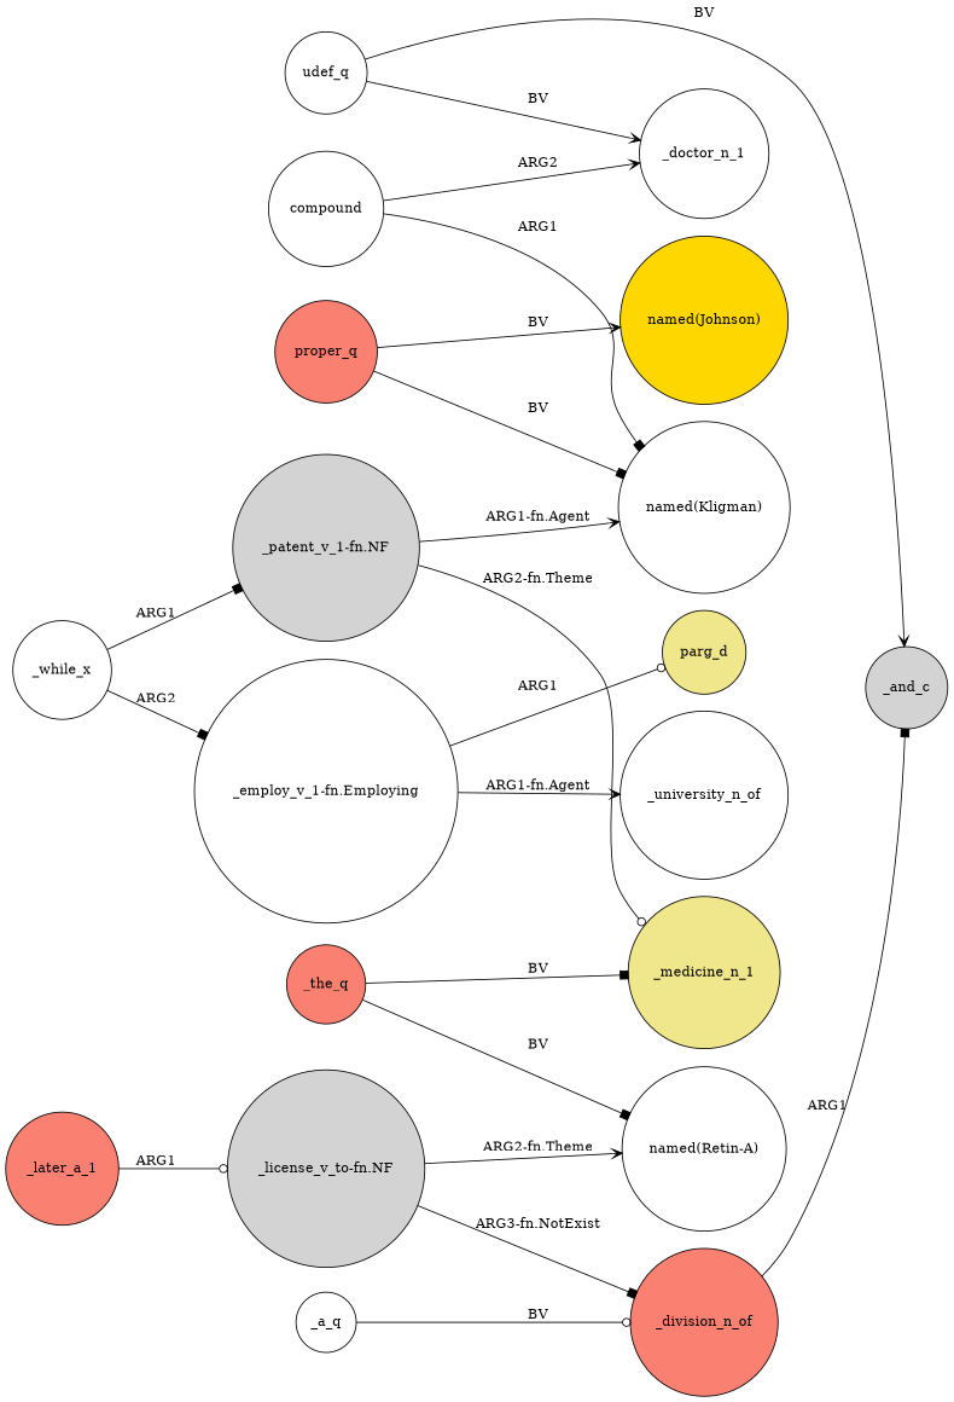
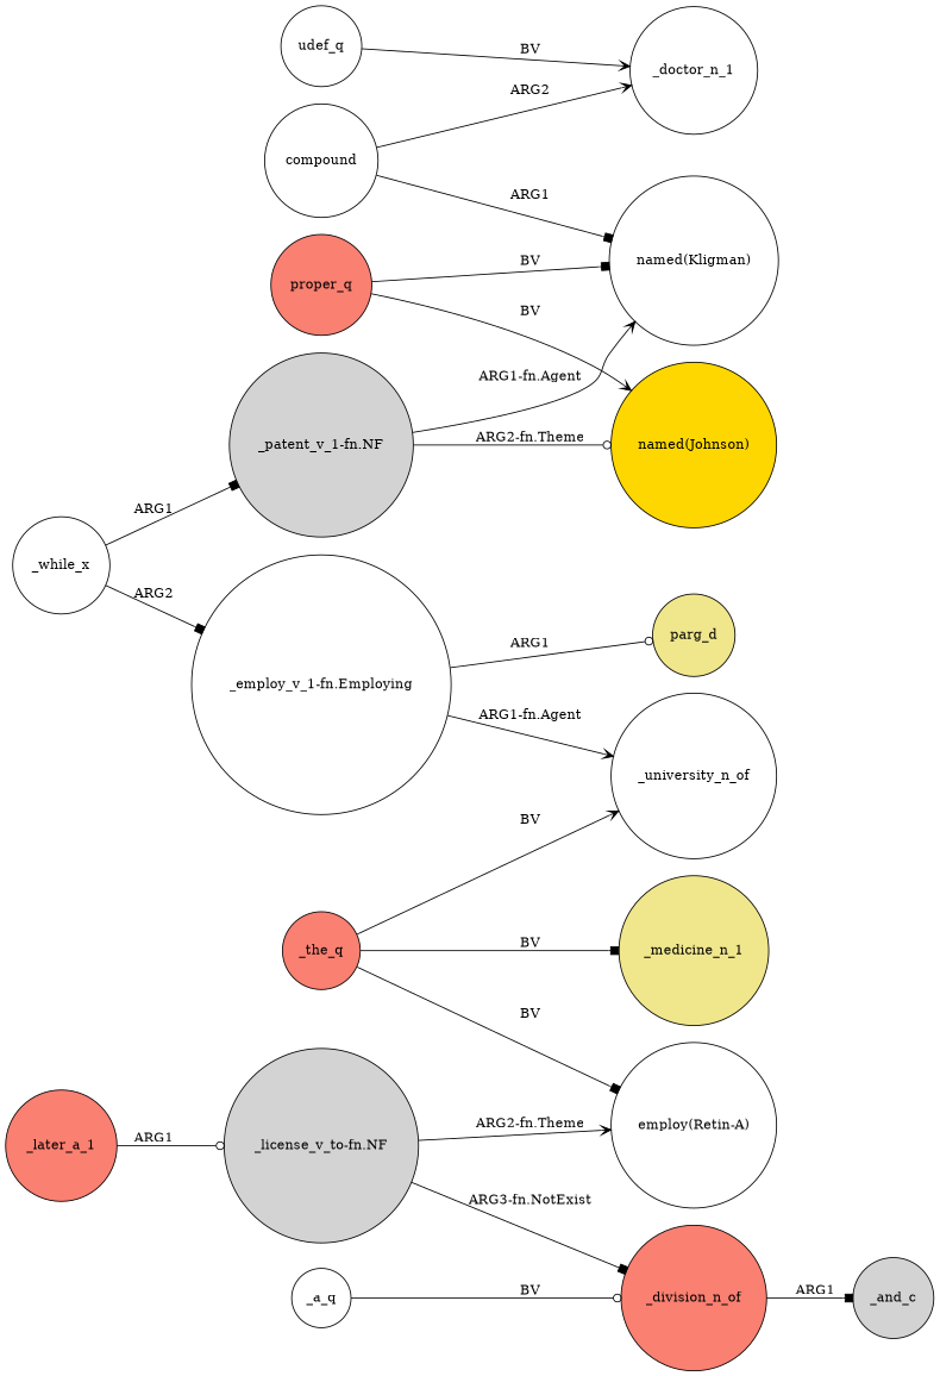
  digraph {
    rankdir=LR
    node [fillcolor=white shape=circle style=filled]
    edge [arrowhead=vee]
    compound
    _doctor_n_1
    "named(Kligman)"
    "_license_v_to-fn.NF" [fillcolor=lightgrey]
    _division_n_of [fillcolor=salmon]
-   "named(Retin-A)"
+   "named(Retin-A)" [label="employ(Retin-A)"]
    _and_c [fillcolor=lightgrey]
    _the_q [fillcolor=salmon]
    _university_n_of
    _medicine_n_1 [fillcolor=khaki]
    parg_d [fillcolor=khaki]
    "_employ_v_1-fn.Employing"
    _while_x
    "_patent_v_1-fn.NF" [fillcolor=lightgrey]
    udef_q
    _later_a_1 [fillcolor=salmon]
    proper_q [fillcolor=salmon]
    "named(Johnson)" [fillcolor=gold]
    _a_q
    compound -> _doctor_n_1 [label=ARG2]
    compound -> "named(Kligman)" [arrowhead=box label=ARG1]
    "_license_v_to-fn.NF" -> _division_n_of [arrowhead=box label="ARG3-fn.NotExist"]
    "_license_v_to-fn.NF" -> "named(Retin-A)" [label="ARG2-fn.Theme"]
    _division_n_of -> _and_c [arrowhead=box label=ARG1]
    _the_q -> "named(Retin-A)" [arrowhead=box label=BV]
+   _the_q -> _university_n_of [label=BV]
    _the_q -> _medicine_n_1 [arrowhead=box label=BV]
    "_employ_v_1-fn.Employing" -> _university_n_of [label="ARG1-fn.Agent"]
    "_employ_v_1-fn.Employing" -> parg_d [arrowhead=odot label=ARG1]
    _while_x -> "_employ_v_1-fn.Employing" [arrowhead=box label=ARG2]
    _while_x -> "_patent_v_1-fn.NF" [arrowhead=box label=ARG1]
    "_patent_v_1-fn.NF" -> "named(Kligman)" [label="ARG1-fn.Agent"]
-   "_patent_v_1-fn.NF" -> _medicine_n_1 [arrowhead=odot label="ARG2-fn.Theme"]
+   "_patent_v_1-fn.NF" -> "named(Johnson)" [arrowhead=odot label="ARG2-fn.Theme"]
    udef_q -> _doctor_n_1 [label=BV]
-   udef_q -> _and_c [label=BV]
    _later_a_1 -> "_license_v_to-fn.NF" [arrowhead=odot label=ARG1]
    proper_q -> "named(Kligman)" [arrowhead=box label=BV]
    proper_q -> "named(Johnson)" [label=BV]
    _a_q -> _division_n_of [arrowhead=odot label=BV]
  }
